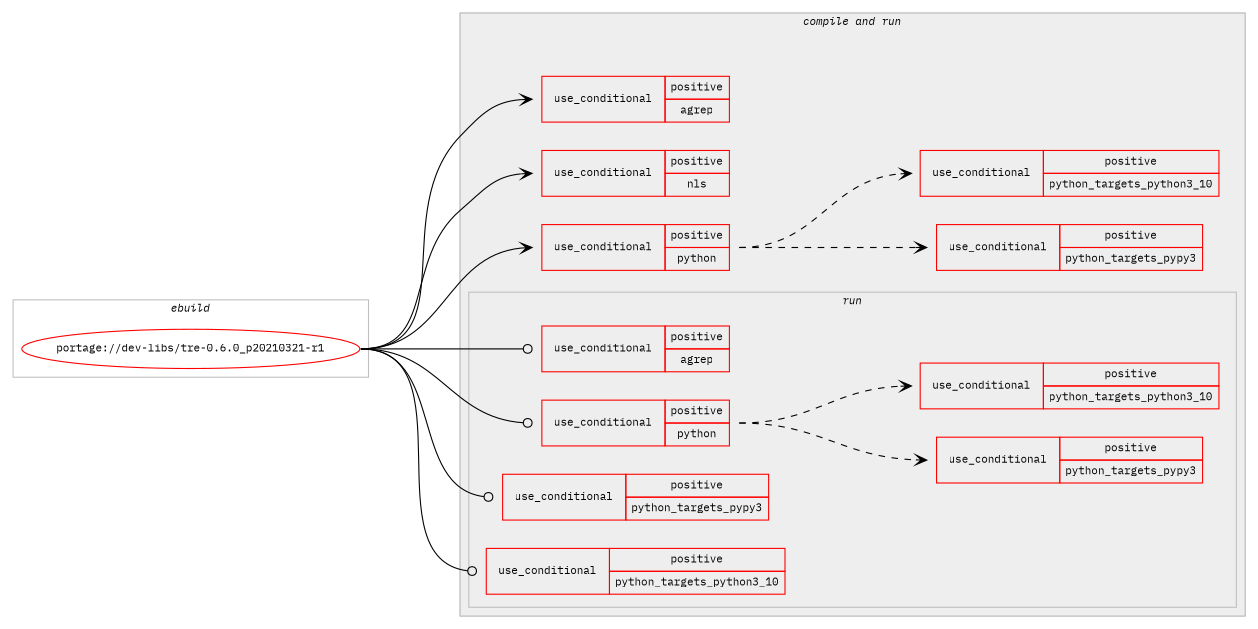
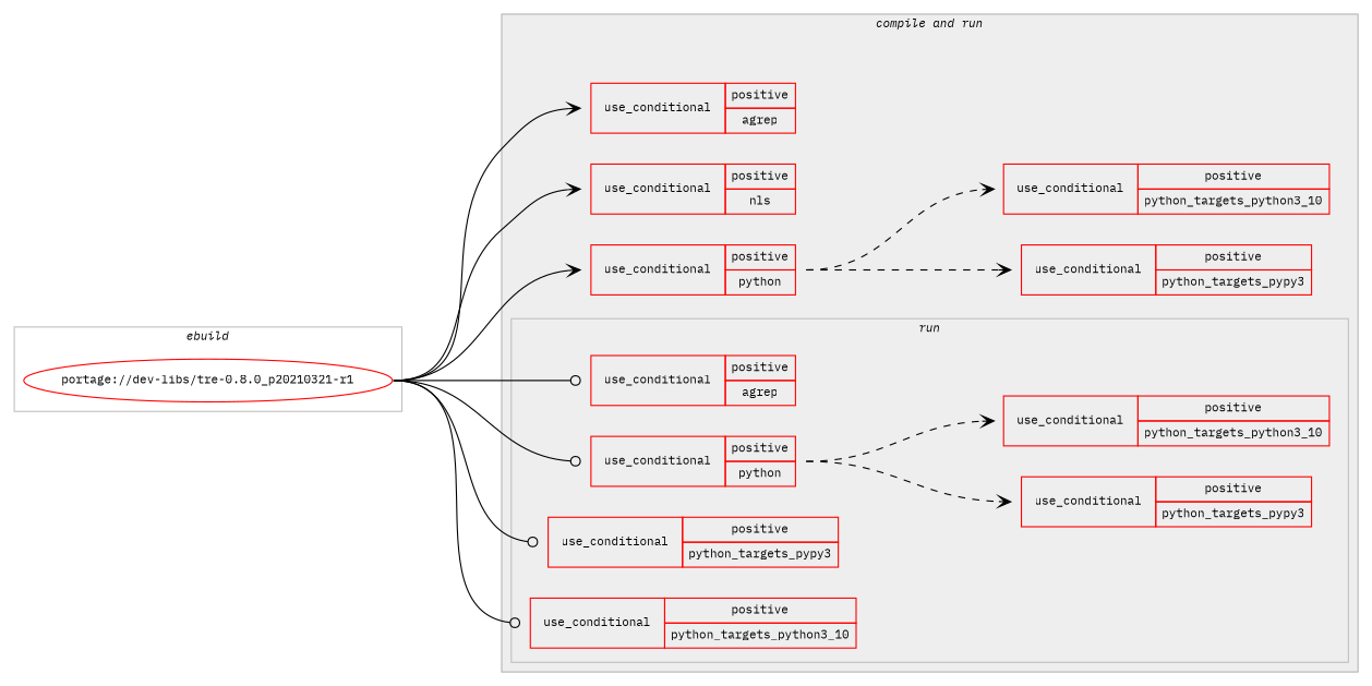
  digraph {
    compound=true
    concentrate=true
    fontname="IBM Plex Mono"
    fontsize=10
    newrank=true
    rankdir=LR
    ranksep=1.5
    node [color=red fontname="IBM Plex Mono" fontsize=10 shape=none]
    edge [arrowhead=vee headport=w style=solid tailport=e weight=20 fontname="IBM Plex Mono"]
-   n1 [label="portage://dev-libs/tre-0.6.0_p20210321-r1" width=4 shape=""]
+   n1 [label="portage://dev-libs/tre-0.8.0_p20210321-r1" width=4 shape=""]
    n2 [label=<<TABLE BORDER="0" CELLBORDER="1" CELLSPACING="0" CELLPADDING="4"><TR><TD ROWSPAN="3" CELLPADDING="10">use_conditional</TD></TR><TR><TD>positive</TD></TR><TR><TD>agrep</TD></TR></TABLE>>]
    n3 [label=<<TABLE BORDER="0" CELLBORDER="1" CELLSPACING="0" CELLPADDING="4"><TR><TD ROWSPAN="3" CELLPADDING="10">use_conditional</TD></TR><TR><TD>positive</TD></TR><TR><TD>nls</TD></TR></TABLE>>]
    n4 [label=<<TABLE BORDER="0" CELLBORDER="1" CELLSPACING="0" CELLPADDING="4"><TR><TD ROWSPAN="3" CELLPADDING="10">use_conditional</TD></TR><TR><TD>positive</TD></TR><TR><TD>python_targets_pypy3</TD></TR></TABLE>>]
    n5 [label=<<TABLE BORDER="0" CELLBORDER="1" CELLSPACING="0" CELLPADDING="4"><TR><TD ROWSPAN="3" CELLPADDING="10">use_conditional</TD></TR><TR><TD>positive</TD></TR><TR><TD>python_targets_python3_10</TD></TR></TABLE>>]
    n6 [label=<<TABLE BORDER="0" CELLBORDER="1" CELLSPACING="0" CELLPADDING="4"><TR><TD ROWSPAN="3" CELLPADDING="10">use_conditional</TD></TR><TR><TD>positive</TD></TR><TR><TD>python</TD></TR></TABLE>>]
    n7 [label=<<TABLE BORDER="0" CELLBORDER="1" CELLSPACING="0" CELLPADDING="4"><TR><TD ROWSPAN="3" CELLPADDING="10">use_conditional</TD></TR><TR><TD>positive</TD></TR><TR><TD>agrep</TD></TR></TABLE>>]
    n8 [label=<<TABLE BORDER="0" CELLBORDER="1" CELLSPACING="0" CELLPADDING="4"><TR><TD ROWSPAN="3" CELLPADDING="10">use_conditional</TD></TR><TR><TD>positive</TD></TR><TR><TD>python_targets_pypy3</TD></TR></TABLE>>]
    n9 [label=<<TABLE BORDER="0" CELLBORDER="1" CELLSPACING="0" CELLPADDING="4"><TR><TD ROWSPAN="3" CELLPADDING="10">use_conditional</TD></TR><TR><TD>positive</TD></TR><TR><TD>python_targets_python3_10</TD></TR></TABLE>>]
    n10 [label=<<TABLE BORDER="0" CELLBORDER="1" CELLSPACING="0" CELLPADDING="4"><TR><TD ROWSPAN="3" CELLPADDING="10">use_conditional</TD></TR><TR><TD>positive</TD></TR><TR><TD>python</TD></TR></TABLE>>]
    n11 [label=<<TABLE BORDER="0" CELLBORDER="1" CELLSPACING="0" CELLPADDING="4"><TR><TD ROWSPAN="3" CELLPADDING="10">use_conditional</TD></TR><TR><TD>positive</TD></TR><TR><TD>python_targets_pypy3</TD></TR></TABLE>>]
    n12 [label=<<TABLE BORDER="0" CELLBORDER="1" CELLSPACING="0" CELLPADDING="4"><TR><TD ROWSPAN="3" CELLPADDING="10">use_conditional</TD></TR><TR><TD>positive</TD></TR><TR><TD>python_targets_python3_10</TD></TR></TABLE>>]
    subgraph cluster_1 {
      color=gray
      label=<<i>ebuild</i>>
      rank=same
      n1
    }
    subgraph cluster_2 {
      color=gray
      label=<<i>dependencies</i>>
      subgraph cluster_3 {
        color=gray
        fillcolor="#eeeeee"
        label=<<i>compile</i>>
        style=filled
        subgraph sub_4 {
          color=gray
          fillcolor="#eeeeee"
          label=<<i>compile</i>>
          style=filled
          n2
        }
        subgraph sub_5 {
          color=gray
          fillcolor="#eeeeee"
          label=<<i>compile</i>>
          style=filled
          n3
        }
        subgraph sub_6 {
          color=gray
          fillcolor="#eeeeee"
          label=<<i>compile</i>>
          style=filled
          n6
          subgraph sub_7 {
            color=gray
            fillcolor="#eeeeee"
            label=<<i>compile</i>>
            style=filled
            n4
          }
          subgraph sub_8 {
            color=gray
            fillcolor="#eeeeee"
            label=<<i>compile</i>>
            style=filled
            n5
          }
        }
      }
      subgraph cluster_9 {
        color=gray
        fillcolor="#eeeeee"
        label=<<i>compile and run</i>>
        style=filled
      }
      subgraph cluster_10 {
        color=gray
        fillcolor="#eeeeee"
        label=<<i>run</i>>
        style=filled
        subgraph sub_11 {
          color=gray
          fillcolor="#eeeeee"
          label=<<i>run</i>>
          style=filled
          n7
        }
        subgraph sub_12 {
          color=gray
          fillcolor="#eeeeee"
          label=<<i>run</i>>
          style=filled
          n10
          subgraph sub_13 {
            color=gray
            fillcolor="#eeeeee"
            label=<<i>run</i>>
            style=filled
            n8
          }
          subgraph sub_14 {
            color=gray
            fillcolor="#eeeeee"
            label=<<i>run</i>>
            style=filled
            n9
          }
        }
        subgraph sub_15 {
          color=gray
          fillcolor="#eeeeee"
          label=<<i>run</i>>
          style=filled
          n11
        }
        subgraph sub_16 {
          color=gray
          fillcolor="#eeeeee"
          label=<<i>run</i>>
          style=filled
          n12
        }
      }
    }
    subgraph cluster_17 {
      color=gray
      label=<<i>candidates</i>>
      rank=same
    }
    n1 -> n2
    n1 -> n3
    n1 -> n6
    n1 -> n7 [arrowhead=odot]
    n1 -> n10 [arrowhead=odot]
    n1 -> n11 [arrowhead=odot]
    n1 -> n12 [arrowhead=odot]
    n6 -> n4 [style=dashed]
    n6 -> n5 [style=dashed]
    n10 -> n8 [style=dashed]
    n10 -> n9 [style=dashed]
  }
